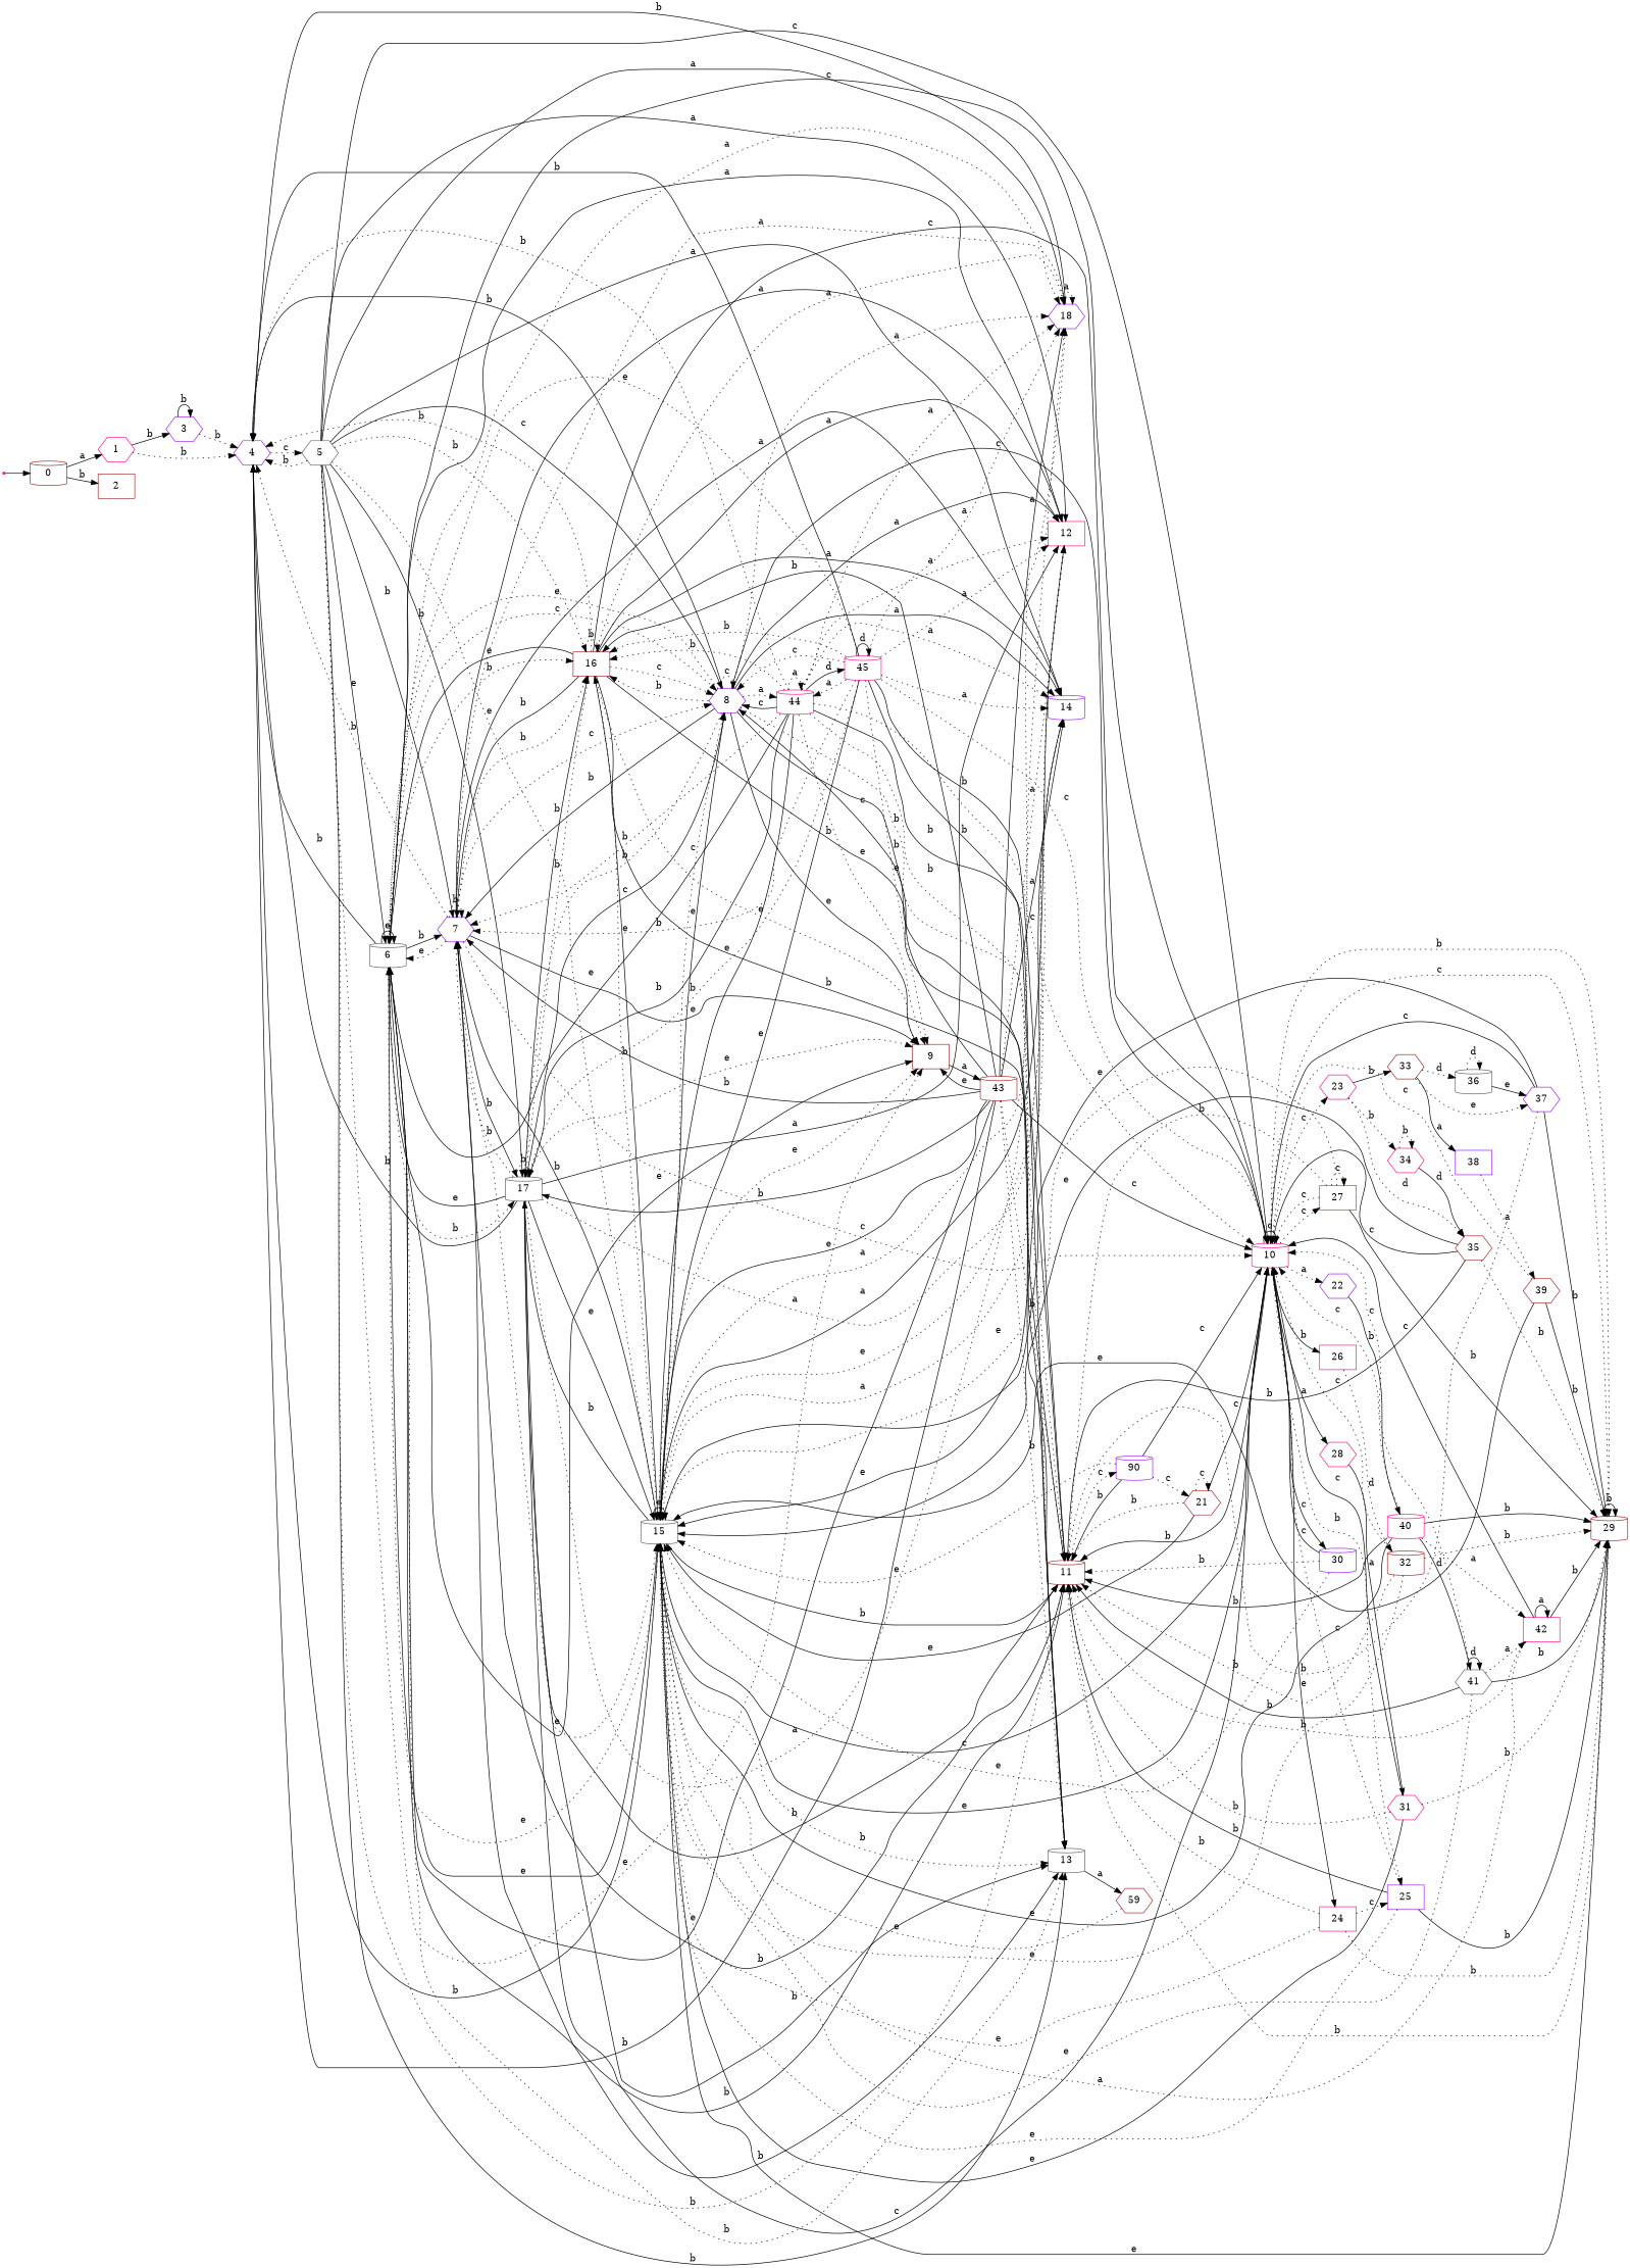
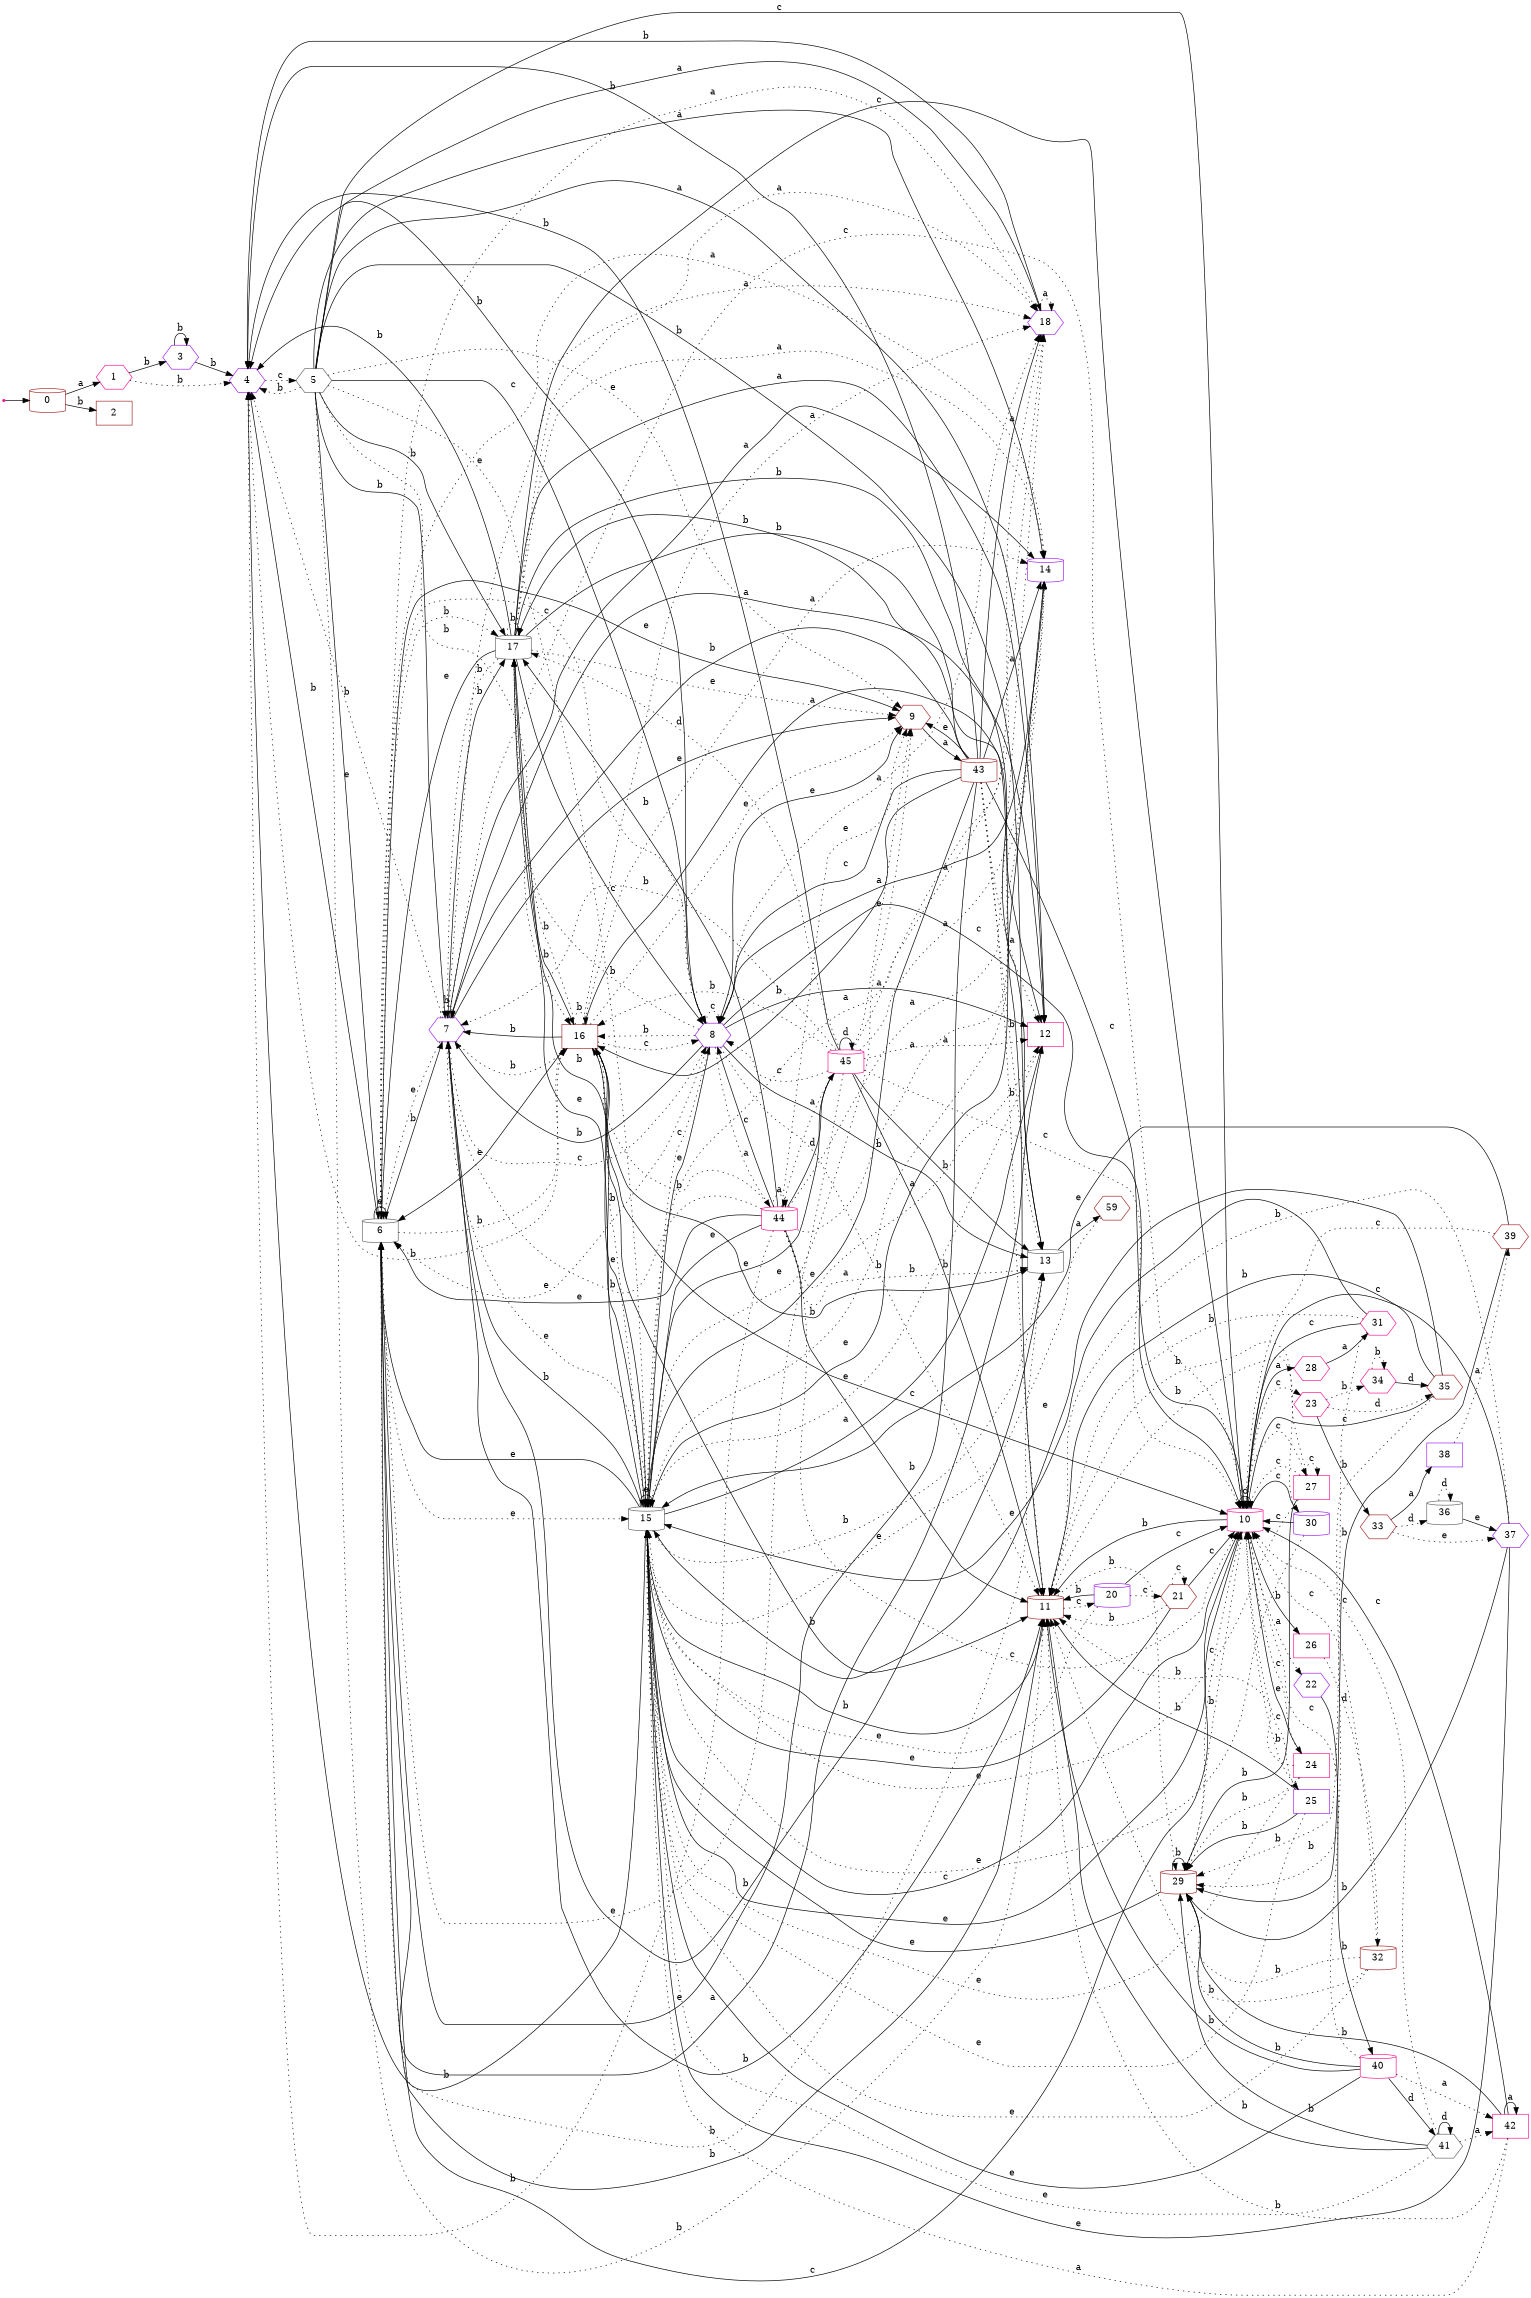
  digraph {
    rankdir=LR
    node [color=deeppink shape=hexagon]
    edge [style=solid]
    dummy0 [shape=point]
    0 [color=brown shape=cylinder]
    1
    2 [color=brown shape=box]
    3 [color=purple]
    4 [color=purple]
    5 [color=gray40]
    6 [color=gray40 shape=cylinder]
    7 [color=purple]
    8 [color=purple]
-   9 [color=brown shape=box]
+   9 [color=brown]
    10 [shape=cylinder]
    11 [color=brown shape=cylinder]
    12 [shape=box]
    13 [color=gray40 shape=cylinder]
    14 [color=purple shape=cylinder]
    15 [color=gray40 shape=cylinder]
    16 [color=brown shape=box]
    17 [color=gray40 shape=cylinder]
    18 [color=purple]
    44 [shape=cylinder]
    43 [color=brown shape=cylinder]
    22 [color=purple]
    23
    24 [shape=box]
    25 [color=purple shape=box]
    26 [shape=box]
    27 [shape=box]
    28
    29 [color=brown shape=cylinder]
    30 [color=purple shape=cylinder]
-   20 [color=purple shape=cylinder label=90]
+   20 [color=purple shape=cylinder]
    n33 [color=brown label=59]
    45 [shape=cylinder]
    40 [shape=cylinder]
    33 [color=brown]
    34
    35 [color=brown]
    32 [color=brown shape=cylinder]
    31
    21 [color=brown]
    41 [color=gray40]
    42 [shape=box]
    36 [color=gray40 shape=cylinder]
    37 [color=purple]
    38 [color=purple shape=box]
    39 [color=brown]
    dummy0 -> 0
    0 -> 1 [label=a]
    0 -> 2 [label=b]
    1 -> 3 [label=b]
    1 -> 4 [label=b style=dotted]
    3 -> 3 [label=b]
-   3 -> 4 [label=b style=dotted]
+   3 -> 4 [label=b]
    4 -> 5 [label=c style=dotted]
    5 -> 4 [label=b style=dotted]
    5 -> 6 [label=e]
    5 -> 7 [label=b]
    5 -> 8 [label=c]
    5 -> 9 [label=e style=dotted]
    5 -> 10 [label=c]
    5 -> 11 [label=b style=dotted]
    5 -> 12 [label=a]
    5 -> 13 [label=b]
    5 -> 14 [label=a]
    5 -> 15 [label=e style=dotted]
    5 -> 16 [label=b style=dotted]
    5 -> 17 [label=b]
    5 -> 18 [label=a]
    6 -> 4 [label=b]
    6 -> 6 [label=e]
    6 -> 7 [label=b]
    6 -> 8 [label=c style=dotted]
    6 -> 9 [label=e]
    6 -> 10 [label=c]
    6 -> 11 [label=b]
    6 -> 12 [label=a]
    6 -> 13 [label=b style=dotted]
+   6 -> 14 [label=a style=dotted]
    6 -> 15 [label=e style=dotted]
    6 -> 16 [label=b style=dotted]
    6 -> 17 [label=b style=dotted]
    6 -> 18 [label=a style=dotted]
    7 -> 4 [label=b style=dotted]
    7 -> 6 [label=e style=dotted]
    7 -> 7 [label=b style=dotted]
    7 -> 8 [label=c style=dotted]
    7 -> 9 [label=e]
    7 -> 10 [label=c style=dotted]
    7 -> 11 [label=b]
    7 -> 12 [label=a]
    7 -> 13 [label=b]
    7 -> 14 [label=a]
    7 -> 15 [label=e style=dotted]
    7 -> 16 [label=b style=dotted]
    7 -> 17 [label=b]
    7 -> 18 [label=a style=dotted]
    8 -> 4 [label=b]
    8 -> 6 [label=e style=dotted]
    8 -> 7 [label=b]
    8 -> 8 [label=c style=dotted]
    8 -> 9 [label=e]
    8 -> 10 [label=c]
    8 -> 11 [label=b style=dotted]
    8 -> 12 [label=a]
    8 -> 13 [label=b]
    8 -> 14 [label=a]
    8 -> 15 [label=e]
    8 -> 16 [label=b style=dotted]
    8 -> 17 [label=b style=dotted]
    8 -> 18 [label=a style=dotted]
    8 -> 44 [label=a style=dotted]
    9 -> 43 [label=a]
    10 -> 10 [label=c]
    10 -> 11 [label=b]
    10 -> 15 [label=e]
    10 -> 22 [label=a style=dotted]
    10 -> 23 [label=c style=dotted]
    10 -> 24 [label=e]
    10 -> 25 [label=b style=dotted]
    10 -> 26 [label=b]
    10 -> 27 [label=c style=dotted]
    10 -> 28 [label=a]
    10 -> 29 [label=b style=dotted]
    10 -> 30 [label=c]
    11 -> 20 [label=c style=dotted]
    12 -> 15 [label=e style=dotted]
    13 -> n33 [label=a]
    14 -> 15 [label=e]
    15 -> 4 [label=b]
    15 -> 6 [label=e]
    15 -> 7 [label=b]
    15 -> 8 [label=c style=dotted]
    15 -> 9 [label=e style=dotted]
    15 -> 10 [label=c]
    15 -> 11 [label=b]
    15 -> 12 [label=a]
    15 -> 13 [label=b style=dotted]
    15 -> 14 [label=a style=dotted]
    15 -> 15 [label=e]
    15 -> 16 [label=b style=dotted]
    15 -> 17 [label=b]
    15 -> 18 [label=a style=dotted]
    16 -> 4 [label=b style=dotted]
    16 -> 6 [label=e]
    16 -> 7 [label=b]
    16 -> 8 [label=c style=dotted]
    16 -> 9 [label=e style=dotted]
    16 -> 10 [label=c]
    16 -> 11 [label=b]
    16 -> 12 [label=a]
    16 -> 13 [label=b]
-   16 -> 14 [label=a]
+   16 -> 14 [label=a style=dotted]
    16 -> 15 [label=e]
    16 -> 16 [label=b style=dotted]
    16 -> 17 [label=b style=dotted]
    16 -> 18 [label=a style=dotted]
    17 -> 4 [label=b]
    17 -> 6 [label=e]
    17 -> 7 [label=b style=dotted]
    17 -> 8 [label=c]
    17 -> 9 [label=e style=dotted]
    17 -> 10 [label=c]
    17 -> 11 [label=b]
    17 -> 12 [label=a]
    17 -> 13 [label=b]
    17 -> 14 [label=a style=dotted]
    17 -> 15 [label=e]
    17 -> 16 [label=b]
    17 -> 17 [label=b style=dotted]
    17 -> 18 [label=a style=dotted]
    18 -> 4 [label=b]
    18 -> 18 [label=a style=dotted]
    44 -> 4 [label=b style=dotted]
    44 -> 6 [label=e]
    44 -> 7 [label=b style=dotted]
    44 -> 8 [label=c]
    44 -> 9 [label=e style=dotted]
    44 -> 10 [label=c style=dotted]
    44 -> 11 [label=b]
    44 -> 12 [label=a style=dotted]
    44 -> 13 [label=b style=dotted]
    44 -> 14 [label=a style=dotted]
    44 -> 15 [label=e]
    44 -> 16 [label=b style=dotted]
    44 -> 17 [label=b]
    44 -> 18 [label=a style=dotted]
    44 -> 44 [label=a style=dotted]
    44 -> 45 [label=d]
    43 -> 4 [label=b]
    43 -> 6 [label=e]
    43 -> 7 [label=b]
    43 -> 8 [label=c]
    43 -> 9 [label=e]
    43 -> 10 [label=c]
    43 -> 11 [label=b style=dotted]
    43 -> 12 [label=a style=dotted]
    43 -> 13 [label=b style=dotted]
    43 -> 14 [label=a]
    43 -> 15 [label=e]
    43 -> 16 [label=b]
    43 -> 17 [label=b]
    43 -> 18 [label=a]
    22 -> 40 [label=b]
    23 -> 33 [label=b]
    23 -> 34 [label=b style=dotted]
    23 -> 35 [label=d style=dotted]
-   24 -> 25 [label=c style=dotted]
+   24 -> 10 [label=c style=dotted]
    24 -> 11 [label=b style=dotted]
    24 -> 15 [label=e style=dotted]
    24 -> 29 [label=b style=dotted]
    25 -> 10 [label=c style=dotted]
    25 -> 11 [label=b]
    25 -> 15 [label=e style=dotted]
    25 -> 29 [label=b]
    26 -> 32 [label=d style=dotted]
    27 -> 10 [label=c style=dotted]
    27 -> 11 [label=b style=dotted]
    27 -> 15 [label=e style=dotted]
    27 -> 27 [label=c style=dotted]
    27 -> 29 [label=b]
    28 -> 31 [label=a]
    29 -> 10 [label=c style=dotted]
-   29 -> 11 [label=b style=dotted]
+   11 -> 29 [label=b style=dotted]
    29 -> 15 [label=e]
    29 -> 29 [label=b]
    30 -> 10 [label=c]
    30 -> 11 [label=b style=dotted]
    30 -> 15 [label=e style=dotted]
    20 -> 10 [label=c]
    20 -> 11 [label=b]
    20 -> 15 [label=e style=dotted]
    20 -> 21 [label=c style=dotted]
    n33 -> 15 [label=e style=dotted]
    45 -> 4 [label=b]
    45 -> 6 [label=e style=dotted]
    45 -> 7 [label=b style=dotted]
    45 -> 8 [label=c style=dotted]
    45 -> 9 [label=e style=dotted]
    45 -> 10 [label=c style=dotted]
    45 -> 11 [label=b]
    45 -> 12 [label=a style=dotted]
    45 -> 13 [label=b]
    45 -> 14 [label=a style=dotted]
    45 -> 15 [label=e]
    45 -> 16 [label=b style=dotted]
-   45 -> 17 [label=b style=dotted]
+   45 -> 17 [label=d style=dotted]
    45 -> 18 [label=a style=dotted]
    45 -> 44 [label=a style=dotted]
    45 -> 45 [label=d]
    40 -> 10 [label=c style=dotted]
    40 -> 11 [label=b]
    40 -> 15 [label=e]
    40 -> 29 [label=b]
    40 -> 41 [label=d]
    40 -> 42 [label=a style=dotted]
    33 -> 36 [label=d style=dotted]
    33 -> 37 [label=e style=dotted]
    33 -> 38 [label=a]
    34 -> 34 [label=b style=dotted]
    34 -> 35 [label=d]
    35 -> 10 [label=c]
    35 -> 11 [label=b]
    35 -> 15 [label=e]
    35 -> 29 [label=b style=dotted]
    32 -> 10 [label=c style=dotted]
    32 -> 11 [label=b style=dotted]
    32 -> 15 [label=e style=dotted]
    32 -> 29 [label=b style=dotted]
    31 -> 10 [label=c]
    31 -> 11 [label=b style=dotted]
    31 -> 15 [label=e]
    31 -> 29 [label=b style=dotted]
    21 -> 10 [label=c]
    21 -> 11 [label=b style=dotted]
    21 -> 15 [label=e]
    21 -> 21 [label=c style=dotted]
    41 -> 10 [label=c style=dotted]
    41 -> 11 [label=b]
    41 -> 15 [label=e style=dotted]
    41 -> 29 [label=b]
    41 -> 41 [label=d]
    41 -> 42 [label=a style=dotted]
    42 -> 10 [label=c]
    42 -> 11 [label=b style=dotted]
    42 -> 15 [label=a style=dotted]
    42 -> 29 [label=b]
    42 -> 42 [label=a]
    36 -> 36 [label=d style=dotted]
    36 -> 37 [label=e]
    37 -> 10 [label=c]
    37 -> 11 [label=b style=dotted]
    37 -> 15 [label=e]
    37 -> 29 [label=b]
    38 -> 39 [label=a style=dotted]
    39 -> 10 [label=c style=dotted]
    39 -> 15 [label=e]
    39 -> 29 [label=b]
  }
